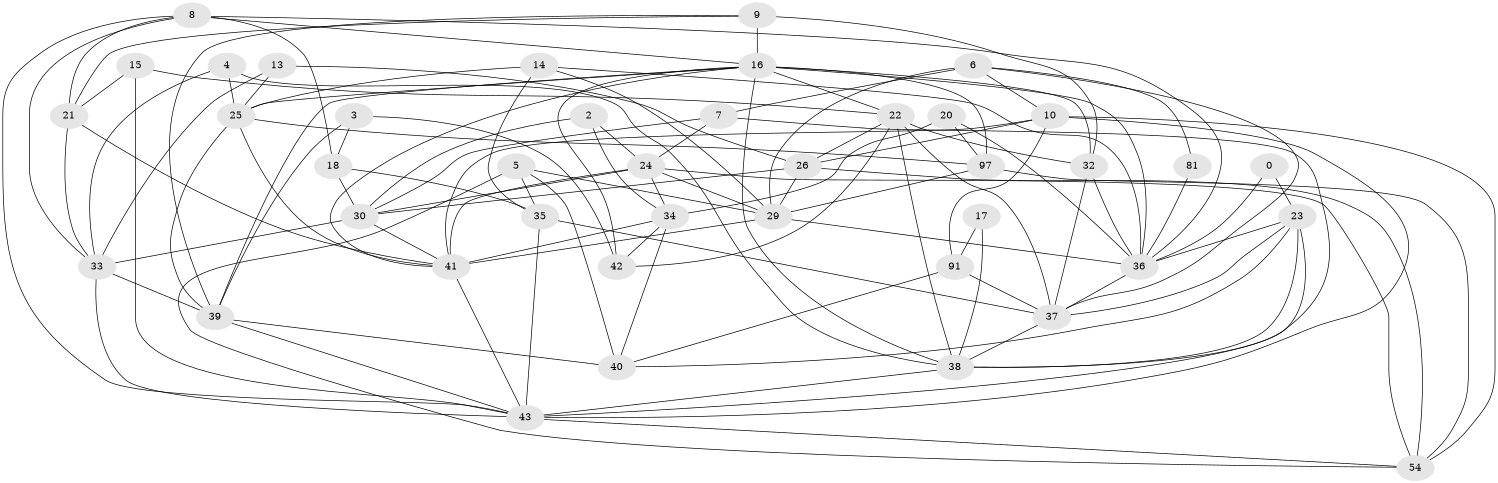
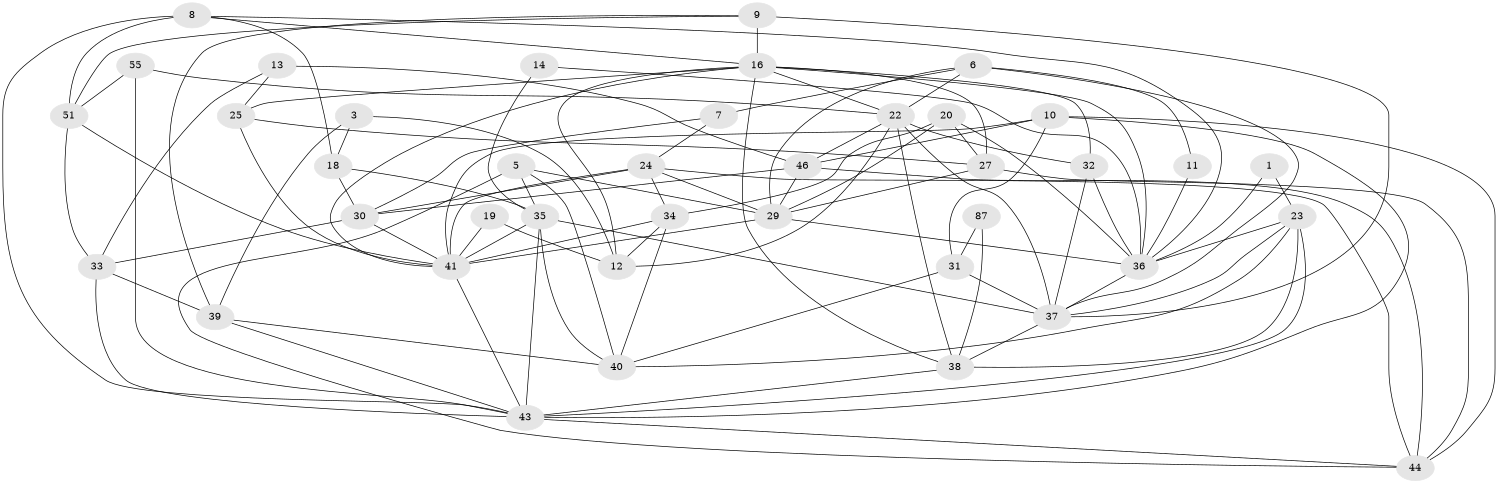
  graph {
    node [color=gray90 style=filled]
    edge [weight=1.0]
-   1 [label=0]
+   1
    23
    36
    38
    40
    37
    43
-   2
    24
    30
    34
    29
-   44 [label=54]
+   44
    41
    33
-   42
+   42 [label=12]
    3
    18
    39
    35
-   4
    25
-   27 [label=97]
+   27
    5
    6
    7
-   11 [label=81]
+   11
    22
-   26
+   26 [label=46]
    32
    8
    16
-   21
+   21 [label=51]
    9
    10
-   31 [label=91]
+   31
    13
    14
-   15
-   17
+   15 [label=55]
+   17 [label=87]
+   19
    20
    1 -- 23
    1 -- 36
    23 -- 36
    23 -- 38
    23 -- 40
    23 -- 37
    23 -- 43
    36 -- 37
    38 -- 43
    37 -- 38
    43 -- 44
-   2 -- 24
-   2 -- 30
-   2 -- 34
    24 -- 30
    24 -- 34
    24 -- 29
    24 -- 44
    24 -- 41
    30 -- 41
    30 -- 33
    34 -- 40
    34 -- 41
    34 -- 42
    29 -- 36
    29 -- 41
    41 -- 43
    33 -- 43
    33 -- 39
    3 -- 42
    3 -- 18
    3 -- 39
    18 -- 30
    18 -- 35
    39 -- 40
    39 -- 43
+   35 -- 40
    35 -- 37
    35 -- 43
-   4 -- 38
-   4 -- 33
-   4 -- 25
+   35 -- 41
    25 -- 41
-   25 -- 39
    25 -- 27
    27 -- 29
    27 -- 44
    5 -- 40
    5 -- 29
    5 -- 44
    5 -- 35
    6 -- 37
    6 -- 29
    6 -- 7
    6 -- 11
-   6 -- 10
-   7 -- 38
+   6 -- 22
    7 -- 24
    7 -- 30
    11 -- 36
    22 -- 38
    22 -- 37 [weight=2.0]
    22 -- 42
    22 -- 26 [weight=2.0]
    22 -- 32
    26 -- 30
    26 -- 29
    26 -- 44
    32 -- 36
    32 -- 37
    8 -- 36
    8 -- 43
-   8 -- 33
    8 -- 18
    8 -- 16
    8 -- 21
    16 -- 36
    16 -- 38 [weight=2.0]
    16 -- 41
    16 -- 42
-   16 -- 39
    16 -- 25
    16 -- 27
    16 -- 22
    16 -- 32
    21 -- 41
    21 -- 33
-   9 -- 32
+   9 -- 37
    9 -- 39
    9 -- 16
    9 -- 21
    10 -- 43 [weight=2.0]
    10 -- 44
    10 -- 41
    10 -- 26
    10 -- 31
    31 -- 40
    31 -- 37
    13 -- 33
    13 -- 25
    13 -- 26
    14 -- 36
    14 -- 35
-   14 -- 25
    15 -- 43
    15 -- 22
    15 -- 21
    17 -- 38 [weight=2.0]
    17 -- 31
+   19 -- 41
+   19 -- 42
    20 -- 36
    20 -- 34
-   14 -- 29
+   20 -- 29
    20 -- 27
  }
